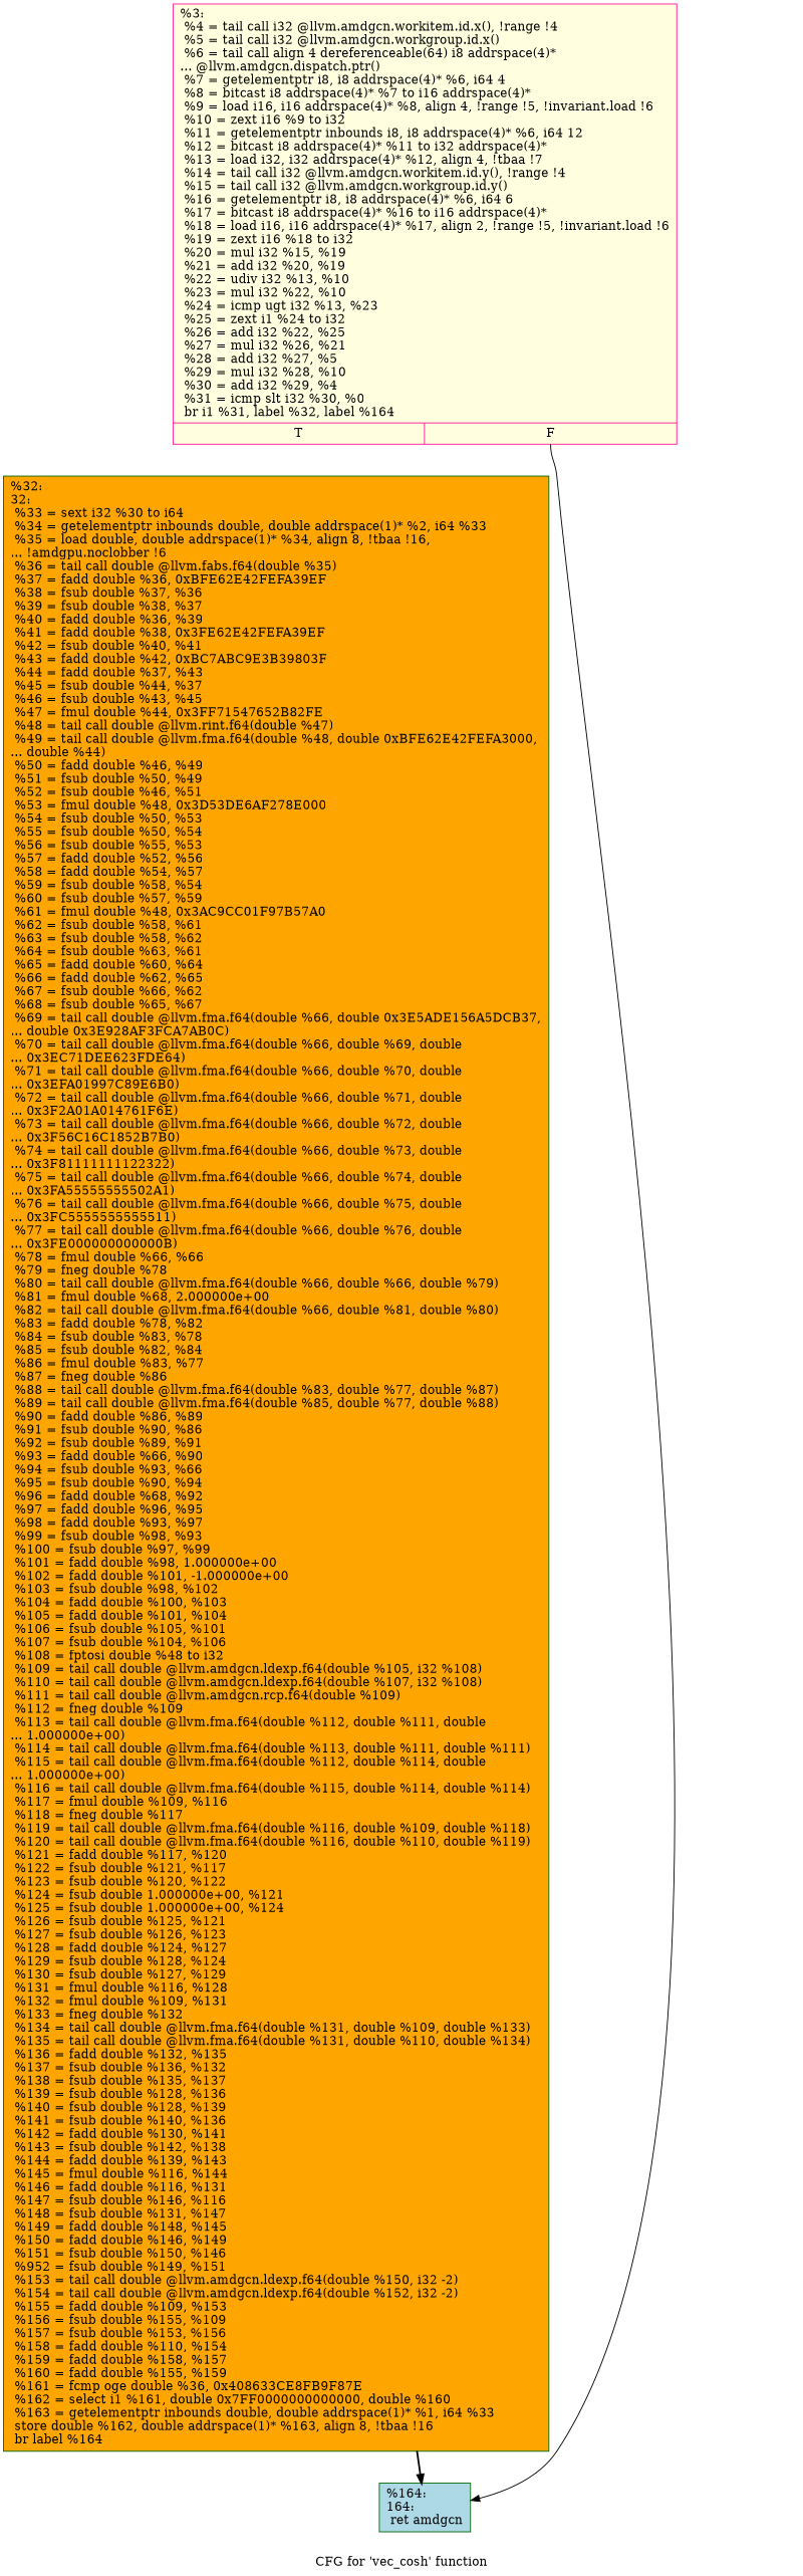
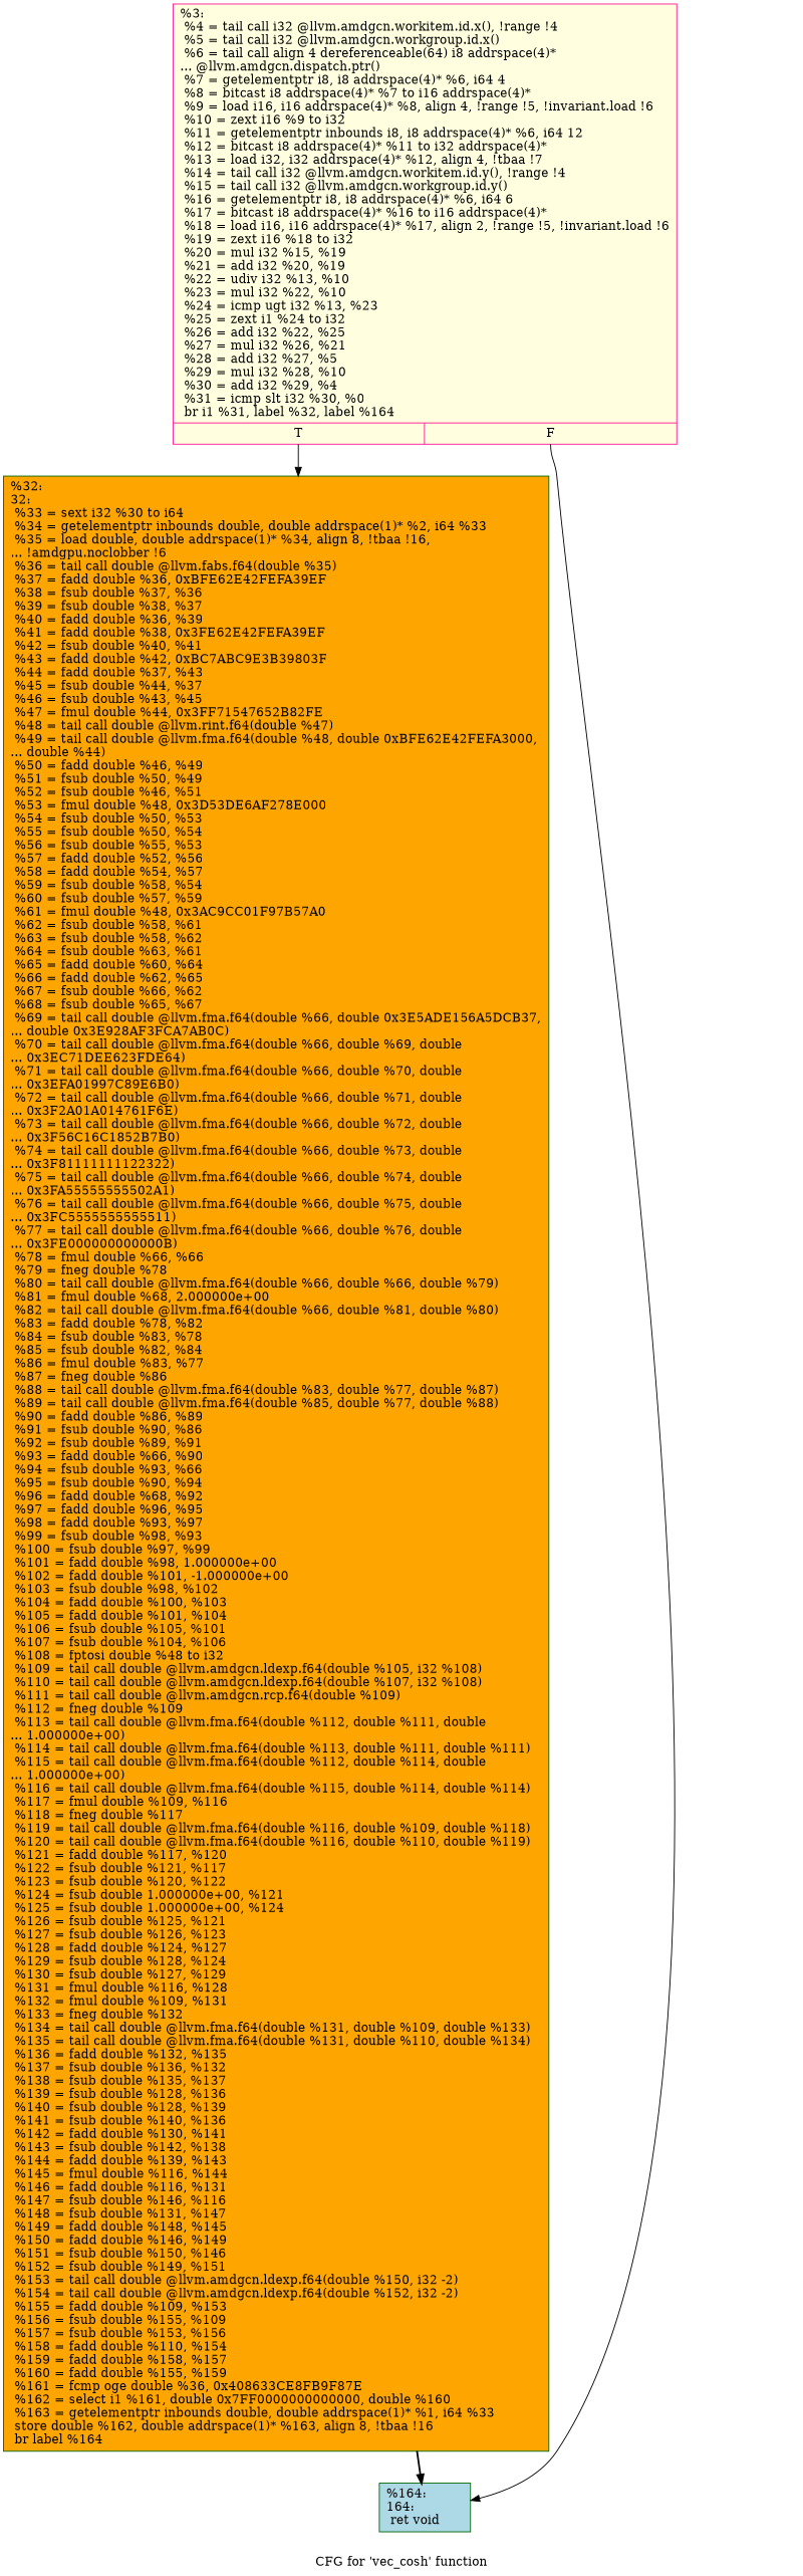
  digraph {
    fontname="DejaVu Serif"
    label="CFG for 'vec_cosh' function"
    node [color=darkgreen fontname="DejaVu Serif" shape=record style=filled]
    edge [fontname="DejaVu Serif" style=solid]
    n1 [color=deeppink fillcolor=lightyellow label="{%3:\l  %4 = tail call i32 @llvm.amdgcn.workitem.id.x(), !range !4\l  %5 = tail call i32 @llvm.amdgcn.workgroup.id.x()\l  %6 = tail call align 4 dereferenceable(64) i8 addrspace(4)*\l... @llvm.amdgcn.dispatch.ptr()\l  %7 = getelementptr i8, i8 addrspace(4)* %6, i64 4\l  %8 = bitcast i8 addrspace(4)* %7 to i16 addrspace(4)*\l  %9 = load i16, i16 addrspace(4)* %8, align 4, !range !5, !invariant.load !6\l  %10 = zext i16 %9 to i32\l  %11 = getelementptr inbounds i8, i8 addrspace(4)* %6, i64 12\l  %12 = bitcast i8 addrspace(4)* %11 to i32 addrspace(4)*\l  %13 = load i32, i32 addrspace(4)* %12, align 4, !tbaa !7\l  %14 = tail call i32 @llvm.amdgcn.workitem.id.y(), !range !4\l  %15 = tail call i32 @llvm.amdgcn.workgroup.id.y()\l  %16 = getelementptr i8, i8 addrspace(4)* %6, i64 6\l  %17 = bitcast i8 addrspace(4)* %16 to i16 addrspace(4)*\l  %18 = load i16, i16 addrspace(4)* %17, align 2, !range !5, !invariant.load !6\l  %19 = zext i16 %18 to i32\l  %20 = mul i32 %15, %19\l  %21 = add i32 %20, %19\l  %22 = udiv i32 %13, %10\l  %23 = mul i32 %22, %10\l  %24 = icmp ugt i32 %13, %23\l  %25 = zext i1 %24 to i32\l  %26 = add i32 %22, %25\l  %27 = mul i32 %26, %21\l  %28 = add i32 %27, %5\l  %29 = mul i32 %28, %10\l  %30 = add i32 %29, %4\l  %31 = icmp slt i32 %30, %0\l  br i1 %31, label %32, label %164\l|{<s0>T|<s1>F}}"]
-   n2 [fillcolor=orange label="{%32:\l32:                                               \l  %33 = sext i32 %30 to i64\l  %34 = getelementptr inbounds double, double addrspace(1)* %2, i64 %33\l  %35 = load double, double addrspace(1)* %34, align 8, !tbaa !16,\l... !amdgpu.noclobber !6\l  %36 = tail call double @llvm.fabs.f64(double %35)\l  %37 = fadd double %36, 0xBFE62E42FEFA39EF\l  %38 = fsub double %37, %36\l  %39 = fsub double %38, %37\l  %40 = fadd double %36, %39\l  %41 = fadd double %38, 0x3FE62E42FEFA39EF\l  %42 = fsub double %40, %41\l  %43 = fadd double %42, 0xBC7ABC9E3B39803F\l  %44 = fadd double %37, %43\l  %45 = fsub double %44, %37\l  %46 = fsub double %43, %45\l  %47 = fmul double %44, 0x3FF71547652B82FE\l  %48 = tail call double @llvm.rint.f64(double %47)\l  %49 = tail call double @llvm.fma.f64(double %48, double 0xBFE62E42FEFA3000,\l... double %44)\l  %50 = fadd double %46, %49\l  %51 = fsub double %50, %49\l  %52 = fsub double %46, %51\l  %53 = fmul double %48, 0x3D53DE6AF278E000\l  %54 = fsub double %50, %53\l  %55 = fsub double %50, %54\l  %56 = fsub double %55, %53\l  %57 = fadd double %52, %56\l  %58 = fadd double %54, %57\l  %59 = fsub double %58, %54\l  %60 = fsub double %57, %59\l  %61 = fmul double %48, 0x3AC9CC01F97B57A0\l  %62 = fsub double %58, %61\l  %63 = fsub double %58, %62\l  %64 = fsub double %63, %61\l  %65 = fadd double %60, %64\l  %66 = fadd double %62, %65\l  %67 = fsub double %66, %62\l  %68 = fsub double %65, %67\l  %69 = tail call double @llvm.fma.f64(double %66, double 0x3E5ADE156A5DCB37,\l... double 0x3E928AF3FCA7AB0C)\l  %70 = tail call double @llvm.fma.f64(double %66, double %69, double\l... 0x3EC71DEE623FDE64)\l  %71 = tail call double @llvm.fma.f64(double %66, double %70, double\l... 0x3EFA01997C89E6B0)\l  %72 = tail call double @llvm.fma.f64(double %66, double %71, double\l... 0x3F2A01A014761F6E)\l  %73 = tail call double @llvm.fma.f64(double %66, double %72, double\l... 0x3F56C16C1852B7B0)\l  %74 = tail call double @llvm.fma.f64(double %66, double %73, double\l... 0x3F81111111122322)\l  %75 = tail call double @llvm.fma.f64(double %66, double %74, double\l... 0x3FA55555555502A1)\l  %76 = tail call double @llvm.fma.f64(double %66, double %75, double\l... 0x3FC5555555555511)\l  %77 = tail call double @llvm.fma.f64(double %66, double %76, double\l... 0x3FE000000000000B)\l  %78 = fmul double %66, %66\l  %79 = fneg double %78\l  %80 = tail call double @llvm.fma.f64(double %66, double %66, double %79)\l  %81 = fmul double %68, 2.000000e+00\l  %82 = tail call double @llvm.fma.f64(double %66, double %81, double %80)\l  %83 = fadd double %78, %82\l  %84 = fsub double %83, %78\l  %85 = fsub double %82, %84\l  %86 = fmul double %83, %77\l  %87 = fneg double %86\l  %88 = tail call double @llvm.fma.f64(double %83, double %77, double %87)\l  %89 = tail call double @llvm.fma.f64(double %85, double %77, double %88)\l  %90 = fadd double %86, %89\l  %91 = fsub double %90, %86\l  %92 = fsub double %89, %91\l  %93 = fadd double %66, %90\l  %94 = fsub double %93, %66\l  %95 = fsub double %90, %94\l  %96 = fadd double %68, %92\l  %97 = fadd double %96, %95\l  %98 = fadd double %93, %97\l  %99 = fsub double %98, %93\l  %100 = fsub double %97, %99\l  %101 = fadd double %98, 1.000000e+00\l  %102 = fadd double %101, -1.000000e+00\l  %103 = fsub double %98, %102\l  %104 = fadd double %100, %103\l  %105 = fadd double %101, %104\l  %106 = fsub double %105, %101\l  %107 = fsub double %104, %106\l  %108 = fptosi double %48 to i32\l  %109 = tail call double @llvm.amdgcn.ldexp.f64(double %105, i32 %108)\l  %110 = tail call double @llvm.amdgcn.ldexp.f64(double %107, i32 %108)\l  %111 = tail call double @llvm.amdgcn.rcp.f64(double %109)\l  %112 = fneg double %109\l  %113 = tail call double @llvm.fma.f64(double %112, double %111, double\l... 1.000000e+00)\l  %114 = tail call double @llvm.fma.f64(double %113, double %111, double %111)\l  %115 = tail call double @llvm.fma.f64(double %112, double %114, double\l... 1.000000e+00)\l  %116 = tail call double @llvm.fma.f64(double %115, double %114, double %114)\l  %117 = fmul double %109, %116\l  %118 = fneg double %117\l  %119 = tail call double @llvm.fma.f64(double %116, double %109, double %118)\l  %120 = tail call double @llvm.fma.f64(double %116, double %110, double %119)\l  %121 = fadd double %117, %120\l  %122 = fsub double %121, %117\l  %123 = fsub double %120, %122\l  %124 = fsub double 1.000000e+00, %121\l  %125 = fsub double 1.000000e+00, %124\l  %126 = fsub double %125, %121\l  %127 = fsub double %126, %123\l  %128 = fadd double %124, %127\l  %129 = fsub double %128, %124\l  %130 = fsub double %127, %129\l  %131 = fmul double %116, %128\l  %132 = fmul double %109, %131\l  %133 = fneg double %132\l  %134 = tail call double @llvm.fma.f64(double %131, double %109, double %133)\l  %135 = tail call double @llvm.fma.f64(double %131, double %110, double %134)\l  %136 = fadd double %132, %135\l  %137 = fsub double %136, %132\l  %138 = fsub double %135, %137\l  %139 = fsub double %128, %136\l  %140 = fsub double %128, %139\l  %141 = fsub double %140, %136\l  %142 = fadd double %130, %141\l  %143 = fsub double %142, %138\l  %144 = fadd double %139, %143\l  %145 = fmul double %116, %144\l  %146 = fadd double %116, %131\l  %147 = fsub double %146, %116\l  %148 = fsub double %131, %147\l  %149 = fadd double %148, %145\l  %150 = fadd double %146, %149\l  %151 = fsub double %150, %146\l  %952 = fsub double %149, %151\l  %153 = tail call double @llvm.amdgcn.ldexp.f64(double %150, i32 -2)\l  %154 = tail call double @llvm.amdgcn.ldexp.f64(double %152, i32 -2)\l  %155 = fadd double %109, %153\l  %156 = fsub double %155, %109\l  %157 = fsub double %153, %156\l  %158 = fadd double %110, %154\l  %159 = fadd double %158, %157\l  %160 = fadd double %155, %159\l  %161 = fcmp oge double %36, 0x408633CE8FB9F87E\l  %162 = select i1 %161, double 0x7FF0000000000000, double %160\l  %163 = getelementptr inbounds double, double addrspace(1)* %1, i64 %33\l  store double %162, double addrspace(1)* %163, align 8, !tbaa !16\l  br label %164\l}"]
-   n3 [fillcolor=lightblue label="{%164:\l164:                                              \l  ret amdgcn\l}"]
+   n2 [fillcolor=orange label="{%32:\l32:                                               \l  %33 = sext i32 %30 to i64\l  %34 = getelementptr inbounds double, double addrspace(1)* %2, i64 %33\l  %35 = load double, double addrspace(1)* %34, align 8, !tbaa !16,\l... !amdgpu.noclobber !6\l  %36 = tail call double @llvm.fabs.f64(double %35)\l  %37 = fadd double %36, 0xBFE62E42FEFA39EF\l  %38 = fsub double %37, %36\l  %39 = fsub double %38, %37\l  %40 = fadd double %36, %39\l  %41 = fadd double %38, 0x3FE62E42FEFA39EF\l  %42 = fsub double %40, %41\l  %43 = fadd double %42, 0xBC7ABC9E3B39803F\l  %44 = fadd double %37, %43\l  %45 = fsub double %44, %37\l  %46 = fsub double %43, %45\l  %47 = fmul double %44, 0x3FF71547652B82FE\l  %48 = tail call double @llvm.rint.f64(double %47)\l  %49 = tail call double @llvm.fma.f64(double %48, double 0xBFE62E42FEFA3000,\l... double %44)\l  %50 = fadd double %46, %49\l  %51 = fsub double %50, %49\l  %52 = fsub double %46, %51\l  %53 = fmul double %48, 0x3D53DE6AF278E000\l  %54 = fsub double %50, %53\l  %55 = fsub double %50, %54\l  %56 = fsub double %55, %53\l  %57 = fadd double %52, %56\l  %58 = fadd double %54, %57\l  %59 = fsub double %58, %54\l  %60 = fsub double %57, %59\l  %61 = fmul double %48, 0x3AC9CC01F97B57A0\l  %62 = fsub double %58, %61\l  %63 = fsub double %58, %62\l  %64 = fsub double %63, %61\l  %65 = fadd double %60, %64\l  %66 = fadd double %62, %65\l  %67 = fsub double %66, %62\l  %68 = fsub double %65, %67\l  %69 = tail call double @llvm.fma.f64(double %66, double 0x3E5ADE156A5DCB37,\l... double 0x3E928AF3FCA7AB0C)\l  %70 = tail call double @llvm.fma.f64(double %66, double %69, double\l... 0x3EC71DEE623FDE64)\l  %71 = tail call double @llvm.fma.f64(double %66, double %70, double\l... 0x3EFA01997C89E6B0)\l  %72 = tail call double @llvm.fma.f64(double %66, double %71, double\l... 0x3F2A01A014761F6E)\l  %73 = tail call double @llvm.fma.f64(double %66, double %72, double\l... 0x3F56C16C1852B7B0)\l  %74 = tail call double @llvm.fma.f64(double %66, double %73, double\l... 0x3F81111111122322)\l  %75 = tail call double @llvm.fma.f64(double %66, double %74, double\l... 0x3FA55555555502A1)\l  %76 = tail call double @llvm.fma.f64(double %66, double %75, double\l... 0x3FC5555555555511)\l  %77 = tail call double @llvm.fma.f64(double %66, double %76, double\l... 0x3FE000000000000B)\l  %78 = fmul double %66, %66\l  %79 = fneg double %78\l  %80 = tail call double @llvm.fma.f64(double %66, double %66, double %79)\l  %81 = fmul double %68, 2.000000e+00\l  %82 = tail call double @llvm.fma.f64(double %66, double %81, double %80)\l  %83 = fadd double %78, %82\l  %84 = fsub double %83, %78\l  %85 = fsub double %82, %84\l  %86 = fmul double %83, %77\l  %87 = fneg double %86\l  %88 = tail call double @llvm.fma.f64(double %83, double %77, double %87)\l  %89 = tail call double @llvm.fma.f64(double %85, double %77, double %88)\l  %90 = fadd double %86, %89\l  %91 = fsub double %90, %86\l  %92 = fsub double %89, %91\l  %93 = fadd double %66, %90\l  %94 = fsub double %93, %66\l  %95 = fsub double %90, %94\l  %96 = fadd double %68, %92\l  %97 = fadd double %96, %95\l  %98 = fadd double %93, %97\l  %99 = fsub double %98, %93\l  %100 = fsub double %97, %99\l  %101 = fadd double %98, 1.000000e+00\l  %102 = fadd double %101, -1.000000e+00\l  %103 = fsub double %98, %102\l  %104 = fadd double %100, %103\l  %105 = fadd double %101, %104\l  %106 = fsub double %105, %101\l  %107 = fsub double %104, %106\l  %108 = fptosi double %48 to i32\l  %109 = tail call double @llvm.amdgcn.ldexp.f64(double %105, i32 %108)\l  %110 = tail call double @llvm.amdgcn.ldexp.f64(double %107, i32 %108)\l  %111 = tail call double @llvm.amdgcn.rcp.f64(double %109)\l  %112 = fneg double %109\l  %113 = tail call double @llvm.fma.f64(double %112, double %111, double\l... 1.000000e+00)\l  %114 = tail call double @llvm.fma.f64(double %113, double %111, double %111)\l  %115 = tail call double @llvm.fma.f64(double %112, double %114, double\l... 1.000000e+00)\l  %116 = tail call double @llvm.fma.f64(double %115, double %114, double %114)\l  %117 = fmul double %109, %116\l  %118 = fneg double %117\l  %119 = tail call double @llvm.fma.f64(double %116, double %109, double %118)\l  %120 = tail call double @llvm.fma.f64(double %116, double %110, double %119)\l  %121 = fadd double %117, %120\l  %122 = fsub double %121, %117\l  %123 = fsub double %120, %122\l  %124 = fsub double 1.000000e+00, %121\l  %125 = fsub double 1.000000e+00, %124\l  %126 = fsub double %125, %121\l  %127 = fsub double %126, %123\l  %128 = fadd double %124, %127\l  %129 = fsub double %128, %124\l  %130 = fsub double %127, %129\l  %131 = fmul double %116, %128\l  %132 = fmul double %109, %131\l  %133 = fneg double %132\l  %134 = tail call double @llvm.fma.f64(double %131, double %109, double %133)\l  %135 = tail call double @llvm.fma.f64(double %131, double %110, double %134)\l  %136 = fadd double %132, %135\l  %137 = fsub double %136, %132\l  %138 = fsub double %135, %137\l  %139 = fsub double %128, %136\l  %140 = fsub double %128, %139\l  %141 = fsub double %140, %136\l  %142 = fadd double %130, %141\l  %143 = fsub double %142, %138\l  %144 = fadd double %139, %143\l  %145 = fmul double %116, %144\l  %146 = fadd double %116, %131\l  %147 = fsub double %146, %116\l  %148 = fsub double %131, %147\l  %149 = fadd double %148, %145\l  %150 = fadd double %146, %149\l  %151 = fsub double %150, %146\l  %152 = fsub double %149, %151\l  %153 = tail call double @llvm.amdgcn.ldexp.f64(double %150, i32 -2)\l  %154 = tail call double @llvm.amdgcn.ldexp.f64(double %152, i32 -2)\l  %155 = fadd double %109, %153\l  %156 = fsub double %155, %109\l  %157 = fsub double %153, %156\l  %158 = fadd double %110, %154\l  %159 = fadd double %158, %157\l  %160 = fadd double %155, %159\l  %161 = fcmp oge double %36, 0x408633CE8FB9F87E\l  %162 = select i1 %161, double 0x7FF0000000000000, double %160\l  %163 = getelementptr inbounds double, double addrspace(1)* %1, i64 %33\l  store double %162, double addrspace(1)* %163, align 8, !tbaa !16\l  br label %164\l}"]
+   n3 [fillcolor=lightblue label="{%164:\l164:                                              \l  ret void\l}"]
+   n1 -> n2 [tailport=s0]
    n1 -> n3 [tailport=s1]
    n2 -> n3 [style=bold]
  }
